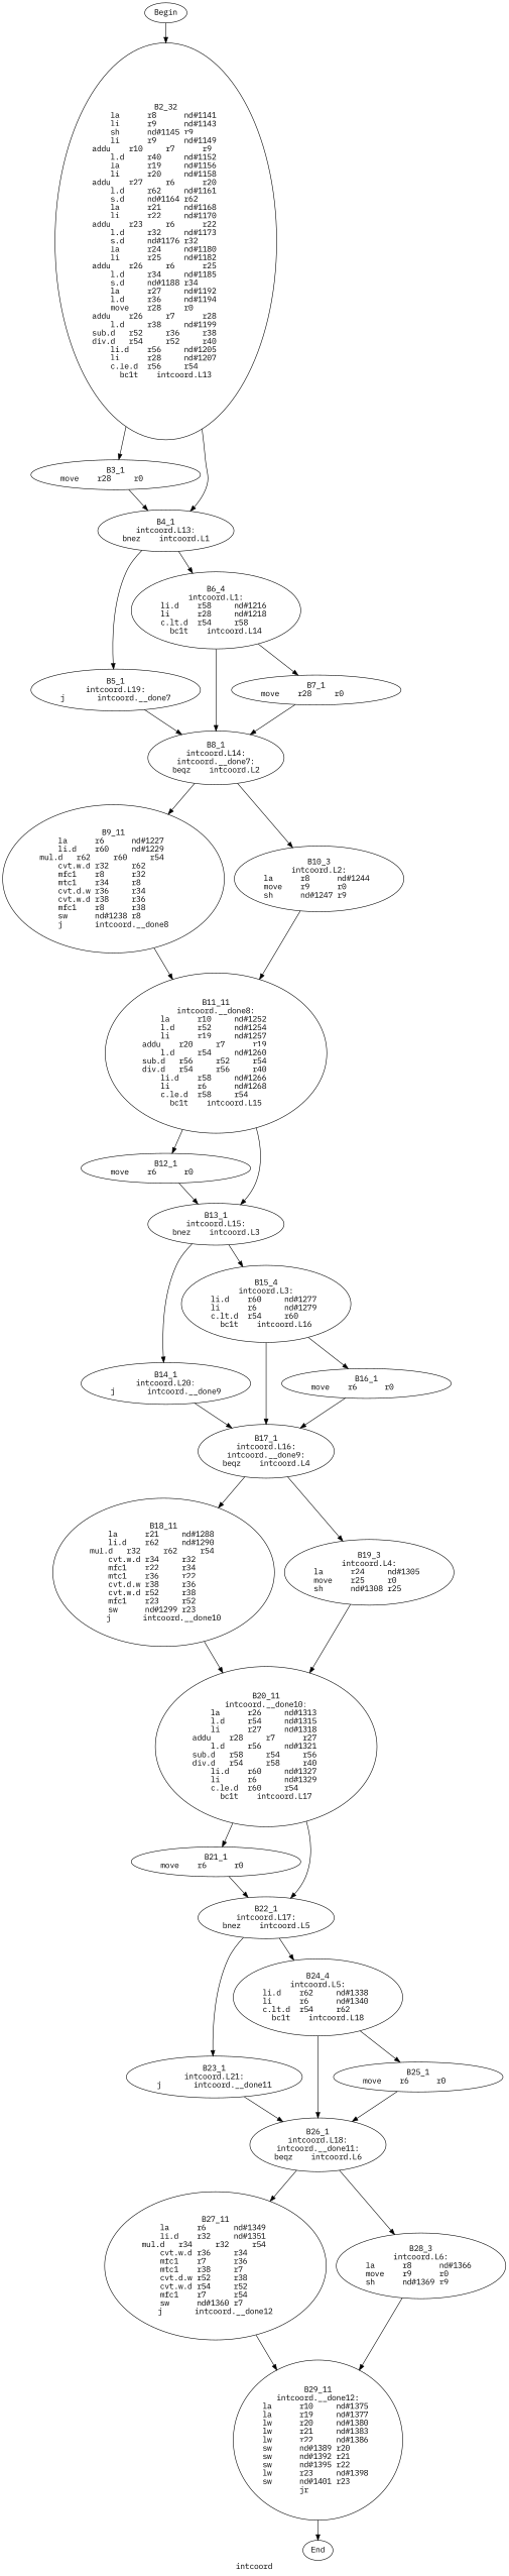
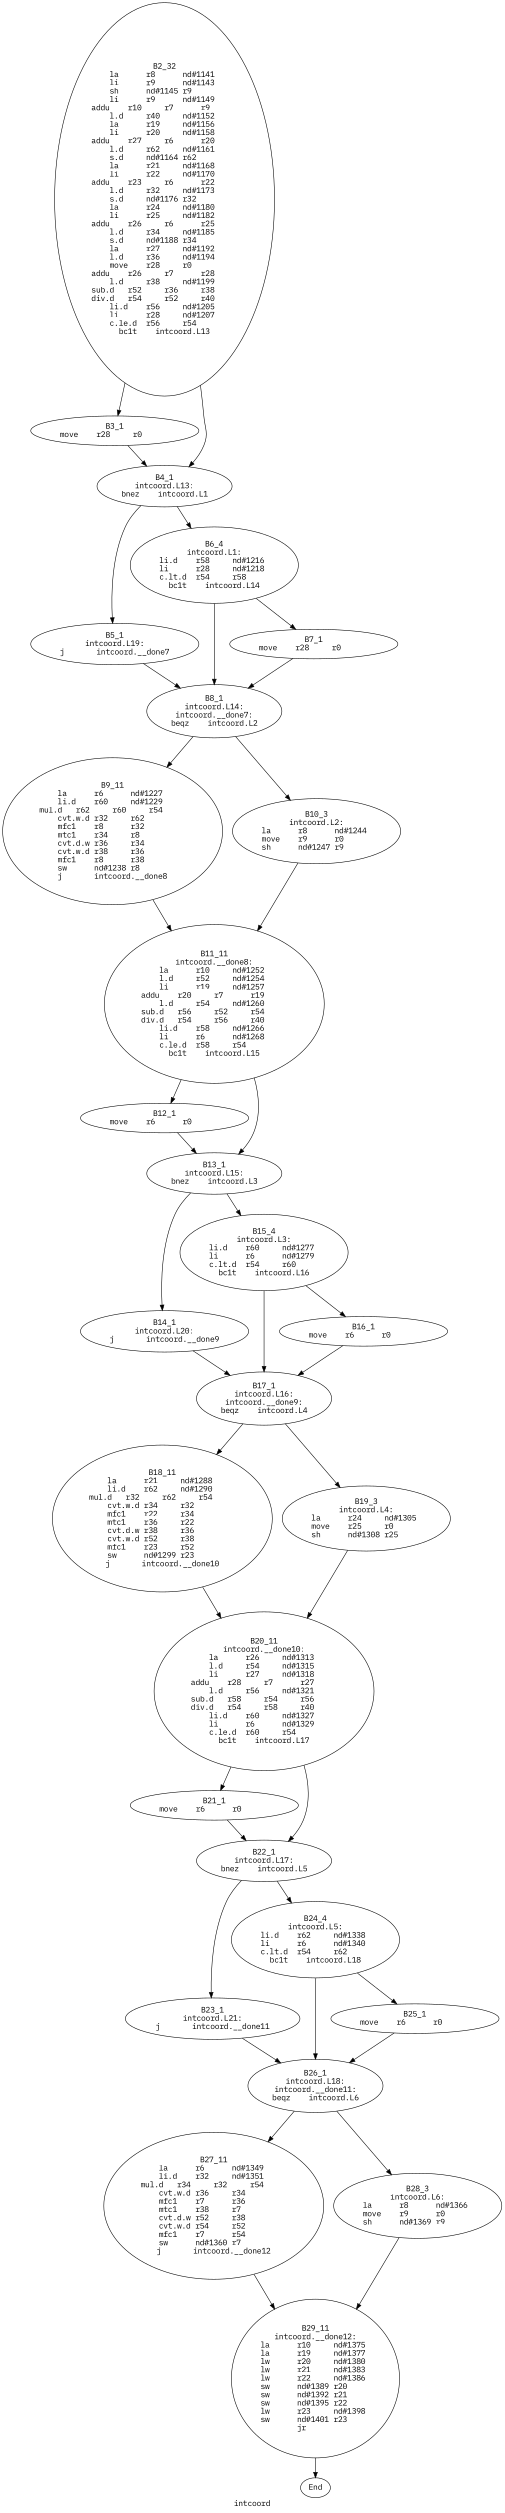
  digraph {
    color=purple
    label=intcoord
    style=dashed
    fontname="IBM Plex Mono"
    node [fontname="IBM Plex Mono"]
    edge [fontname="IBM Plex Mono"]
-   n1 [label=Begin]
    n2 [label="B2_32\nla	r8	nd#1141	\nli	r9	nd#1143	\nsh	nd#1145	r9	\nli	r9	nd#1149	\naddu	r10	r7	r9	\nl.d	r40	nd#1152	\nla	r19	nd#1156	\nli	r20	nd#1158	\naddu	r27	r6	r20	\nl.d	r62	nd#1161	\ns.d	nd#1164	r62	\nla	r21	nd#1168	\nli	r22	nd#1170	\naddu	r23	r6	r22	\nl.d	r32	nd#1173	\ns.d	nd#1176	r32	\nla	r24	nd#1180	\nli	r25	nd#1182	\naddu	r26	r6	r25	\nl.d	r34	nd#1185	\ns.d	nd#1188	r34	\nla	r27	nd#1192	\nl.d	r36	nd#1194	\nmove	r28	r0	\naddu	r26	r7	r28	\nl.d	r38	nd#1199	\nsub.d	r52	r36	r38	\ndiv.d	r54	r52	r40	\nli.d	r56	nd#1205	\nli	r28	nd#1207	\nc.le.d	r56	r54	\nbc1t	intcoord.L13\n"]
    n3 [label="B3_1\nmove	r28	r0	\n"]
    n4 [label="B4_1\nintcoord.L13:\nbnez	intcoord.L1\n"]
    n5 [label=End]
    n6 [label="B5_1\nintcoord.L19:\nj	intcoord.__done7\n"]
    n7 [label="B6_4\nintcoord.L1:\nli.d	r58	nd#1216	\nli	r28	nd#1218	\nc.lt.d	r54	r58	\nbc1t	intcoord.L14\n"]
    n8 [label="B8_1\nintcoord.L14:\nintcoord.__done7:\nbeqz	intcoord.L2\n"]
    n9 [label="B7_1\nmove	r28	r0	\n"]
    n10 [label="B9_11\nla	r6	nd#1227	\nli.d	r60	nd#1229	\nmul.d	r62	r60	r54	\ncvt.w.d	r32	r62	\nmfc1	r8	r32	\nmtc1	r34	r8	\ncvt.d.w	r36	r34	\ncvt.w.d	r38	r36	\nmfc1	r8	r38	\nsw	nd#1238	r8	\nj	intcoord.__done8\n"]
    n11 [label="B10_3\nintcoord.L2:\nla	r8	nd#1244	\nmove	r9	r0	\nsh	nd#1247	r9	\n"]
    n12 [label="B11_11\nintcoord.__done8:\nla	r10	nd#1252	\nl.d	r52	nd#1254	\nli	r19	nd#1257	\naddu	r20	r7	r19	\nl.d	r54	nd#1260	\nsub.d	r56	r52	r54	\ndiv.d	r54	r56	r40	\nli.d	r58	nd#1266	\nli	r6	nd#1268	\nc.le.d	r58	r54	\nbc1t	intcoord.L15\n"]
    n13 [label="B12_1\nmove	r6	r0	\n"]
    n14 [label="B13_1\nintcoord.L15:\nbnez	intcoord.L3\n"]
    n15 [label="B14_1\nintcoord.L20:\nj	intcoord.__done9\n"]
    n16 [label="B15_4\nintcoord.L3:\nli.d	r60	nd#1277	\nli	r6	nd#1279	\nc.lt.d	r54	r60	\nbc1t	intcoord.L16\n"]
    n17 [label="B17_1\nintcoord.L16:\nintcoord.__done9:\nbeqz	intcoord.L4\n"]
    n18 [label="B16_1\nmove	r6	r0	\n"]
    n19 [label="B18_11\nla	r21	nd#1288	\nli.d	r62	nd#1290	\nmul.d	r32	r62	r54	\ncvt.w.d	r34	r32	\nmfc1	r22	r34	\nmtc1	r36	r22	\ncvt.d.w	r38	r36	\ncvt.w.d	r52	r38	\nmfc1	r23	r52	\nsw	nd#1299	r23	\nj	intcoord.__done10\n"]
    n20 [label="B19_3\nintcoord.L4:\nla	r24	nd#1305	\nmove	r25	r0	\nsh	nd#1308	r25	\n"]
    n21 [label="B20_11\nintcoord.__done10:\nla	r26	nd#1313	\nl.d	r54	nd#1315	\nli	r27	nd#1318	\naddu	r28	r7	r27	\nl.d	r56	nd#1321	\nsub.d	r58	r54	r56	\ndiv.d	r54	r58	r40	\nli.d	r60	nd#1327	\nli	r6	nd#1329	\nc.le.d	r60	r54	\nbc1t	intcoord.L17\n"]
    n22 [label="B21_1\nmove	r6	r0	\n"]
    n23 [label="B22_1\nintcoord.L17:\nbnez	intcoord.L5\n"]
    n24 [label="B23_1\nintcoord.L21:\nj	intcoord.__done11\n"]
    n25 [label="B24_4\nintcoord.L5:\nli.d	r62	nd#1338	\nli	r6	nd#1340	\nc.lt.d	r54	r62	\nbc1t	intcoord.L18\n"]
    n26 [label="B26_1\nintcoord.L18:\nintcoord.__done11:\nbeqz	intcoord.L6\n"]
    n27 [label="B25_1\nmove	r6	r0	\n"]
    n28 [label="B27_11\nla	r6	nd#1349	\nli.d	r32	nd#1351	\nmul.d	r34	r32	r54	\ncvt.w.d	r36	r34	\nmfc1	r7	r36	\nmtc1	r38	r7	\ncvt.d.w	r52	r38	\ncvt.w.d	r54	r52	\nmfc1	r7	r54	\nsw	nd#1360	r7	\nj	intcoord.__done12\n"]
    n29 [label="B28_3\nintcoord.L6:\nla	r8	nd#1366	\nmove	r9	r0	\nsh	nd#1369	r9	\n"]
    n30 [label="B29_11\nintcoord.__done12:\nla	r10	nd#1375	\nla	r19	nd#1377	\nlw	r20	nd#1380	\nlw	r21	nd#1383	\nlw	r22	nd#1386	\nsw	nd#1389	r20	\nsw	nd#1392	r21	\nsw	nd#1395	r22	\nlw	r23	nd#1398	\nsw	nd#1401	r23	\njr	\n"]
-   n1 -> n2
    n2 -> n3
    n2 -> n4
    n3 -> n4
    n4 -> n6
    n4 -> n7
    n6 -> n8
    n7 -> n8
    n7 -> n9
    n8 -> n10
    n8 -> n11
    n9 -> n8
    n10 -> n12
    n11 -> n12
    n12 -> n13
    n12 -> n14
    n13 -> n14
    n14 -> n15
    n14 -> n16
    n15 -> n17
    n16 -> n17
    n16 -> n18
    n17 -> n19
    n17 -> n20
    n18 -> n17
    n19 -> n21
    n20 -> n21
    n21 -> n22
    n21 -> n23
    n22 -> n23
    n23 -> n24
    n23 -> n25
    n24 -> n26
    n25 -> n26
    n25 -> n27
    n26 -> n28
    n26 -> n29
    n27 -> n26
    n28 -> n30
    n29 -> n30
    n30 -> n5
  }
